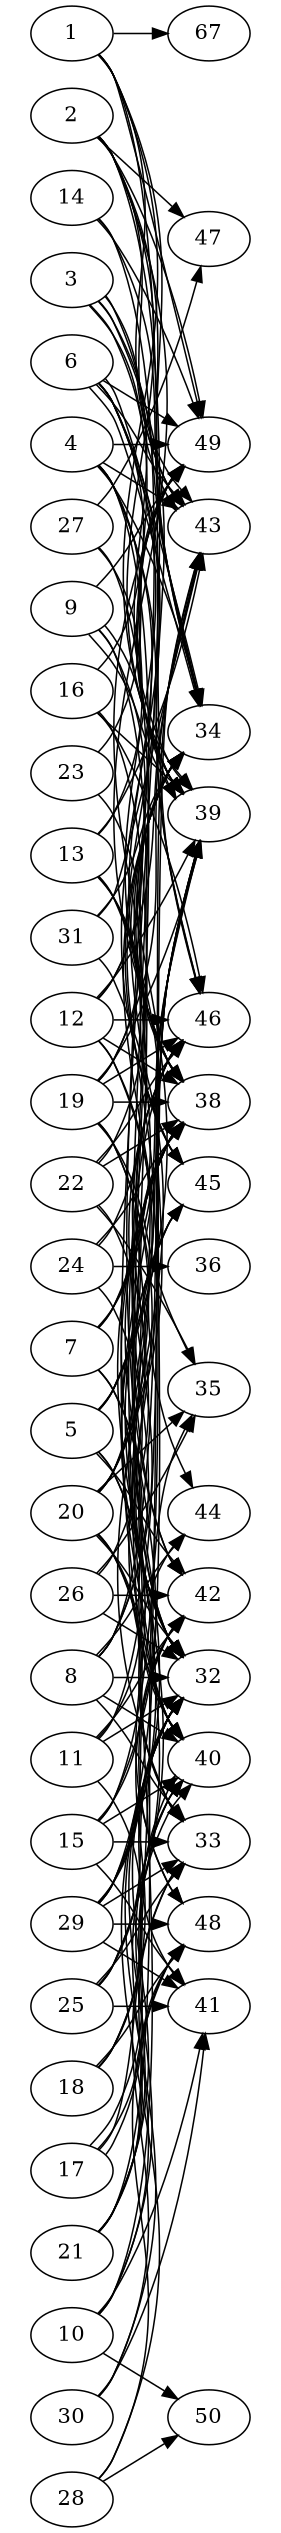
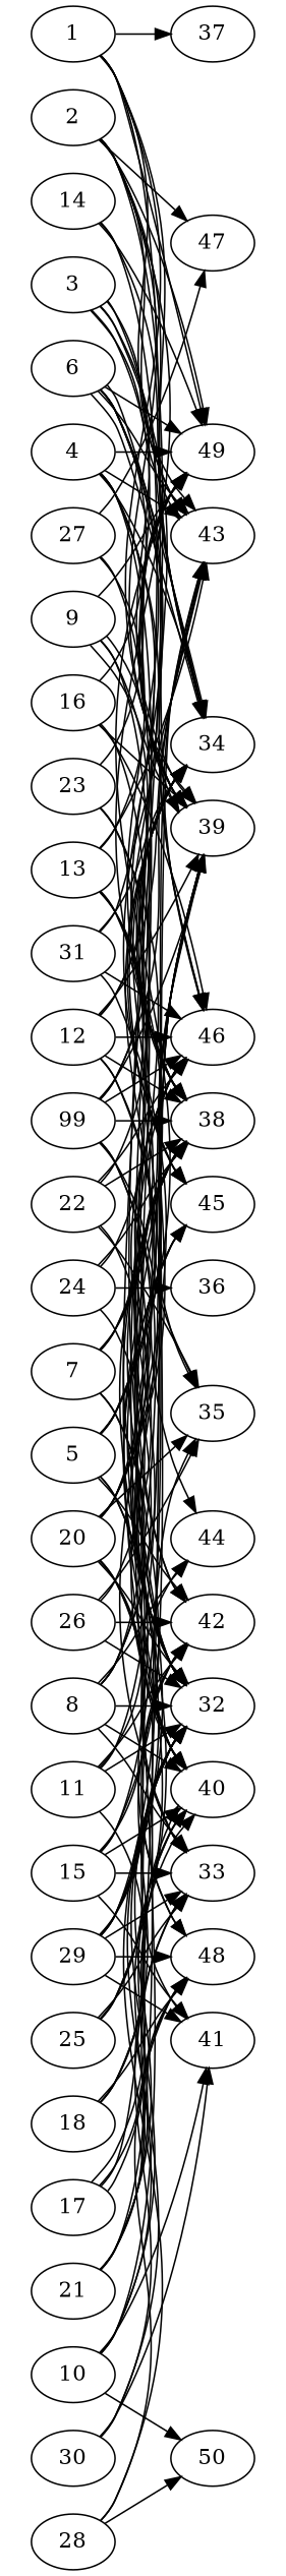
  digraph {
    rankdir=LR
    node [alpha=0.09]
    1 [alpha=0.01 expect_size=49549312]
    34 [expect_size=34087936]
-   37 [alpha=0.03 expect_size=34242560 label=67]
+   37 [alpha=0.03 expect_size=34242560]
    39 [alpha=0.03 expect_size=50257920]
    43 [alpha=0.18 expect_size=46209024]
    46 [alpha=0.01 expect_size=40739840]
    49 [alpha=0.05 expect_size=20985856]
    2 [alpha=0.08 expect_size=47395840]
    38 [alpha=0.16 expect_size=8187904]
    40 [alpha=0.18 expect_size=33140736]
    47 [alpha=0.19 expect_size=22766592]
    3 [expect_size=28936192]
    4 [alpha=0.03 expect_size=43146240]
    42 [alpha=0.19 expect_size=28273664]
    45 [alpha=0.17 expect_size=27914240]
    5 [alpha=0.18 expect_size=36661248]
    33 [alpha=0.04 expect_size=15369216]
    48 [alpha=0.00 expect_size=30343168]
    6 [alpha=0.14 expect_size=38424576]
    7 [alpha=0.18 expect_size=32241664]
    32 [alpha=0.08 expect_size=6816768]
    8 [alpha=0.12 expect_size=28069888]
    44 [alpha=0.11 expect_size=7714816]
    9 [alpha=0.13 expect_size=19486720]
    10 [alpha=0.19 expect_size=50212864]
    41 [alpha=0.19 expect_size=48992256]
    50 [alpha=0.08 expect_size=28555264]
    11 [alpha=0.12 expect_size=30075904]
    12 [alpha=0.01 expect_size=33282048]
    13 [alpha=0.14 expect_size=51714048]
    14 [alpha=0.19 expect_size=25996288]
    15 [alpha=0.04 expect_size=33545216]
    16 [alpha=0.17 expect_size=29004800]
    17 [expect_size=14403584]
    18 [alpha=0.20 expect_size=9945088]
-   19 [alpha=0.15 expect_size=39103488]
+   19 [alpha=0.15 expect_size=39103488 label=99]
    35 [alpha=0.05 expect_size=6504448]
    20 [alpha=0.13 expect_size=23243776]
    21 [expect_size=20392960]
    22 [alpha=0.04 expect_size=48560128]
    23 [alpha=0.08 expect_size=51315712]
    24 [alpha=0.08 expect_size=38197248]
    36 [alpha=0.12 expect_size=11224064]
    25 [alpha=0.02 expect_size=36037632]
    26 [alpha=0.10 expect_size=46333952]
    27 [expect_size=39369728]
    28 [alpha=0.18 expect_size=13380608]
    29 [alpha=0.13 expect_size=12344320]
    30 [alpha=0.07 expect_size=48534528]
    31 [alpha=0.11 expect_size=31923200]
    1 -> 34
    1 -> 37
    1 -> 39
    1 -> 43
    1 -> 46
    1 -> 49
    2 -> 34
    2 -> 39
    2 -> 43
    2 -> 49
    2 -> 38
    2 -> 40
    2 -> 47
    3 -> 34
    3 -> 39
    3 -> 39
    3 -> 43
    3 -> 43
    3 -> 46
    4 -> 34
    4 -> 39
    4 -> 43
    4 -> 49
    4 -> 38
    4 -> 42
    4 -> 45
    5 -> 34
    5 -> 39
    5 -> 49
    5 -> 38
    5 -> 42
    5 -> 33
    5 -> 48
    6 -> 34
    6 -> 34
    6 -> 39
    6 -> 43
    6 -> 46
    6 -> 49
    6 -> 38
    6 -> 45
    7 -> 34
    7 -> 39
    7 -> 38
    7 -> 40
    7 -> 32
    8 -> 39
    8 -> 46
    8 -> 38
    8 -> 40
    8 -> 33
    8 -> 32
    8 -> 44
    9 -> 39
    9 -> 39
    9 -> 49
    9 -> 38
    9 -> 32
    10 -> 46
    10 -> 40
    10 -> 32
    10 -> 41
    10 -> 50
    11 -> 39
    11 -> 42
    11 -> 32
    11 -> 44
    11 -> 41
    12 -> 34
    12 -> 39
    12 -> 43
    12 -> 46
    12 -> 38
    12 -> 32
    12 -> 44
    13 -> 43
    13 -> 49
    13 -> 38
    13 -> 45
    13 -> 32
    14 -> 34
    14 -> 49
    14 -> 42
    15 -> 39
    15 -> 38
    15 -> 40
    15 -> 42
    15 -> 33
    15 -> 41
    16 -> 39
    16 -> 46
    16 -> 49
    16 -> 40
    17 -> 43
    17 -> 40
    17 -> 40
    17 -> 48
    18 -> 40
    18 -> 42
    18 -> 48
    18 -> 32
    19 -> 34
    19 -> 39
    19 -> 43
    19 -> 46
    19 -> 38
    19 -> 40
    19 -> 32
    19 -> 35
    20 -> 34
    20 -> 39
    20 -> 43
    20 -> 46
    20 -> 40
    20 -> 45
    20 -> 33
    20 -> 48
    20 -> 32
    20 -> 35
    21 -> 40
    21 -> 33
    21 -> 48
    21 -> 32
    21 -> 35
    22 -> 34
    22 -> 46
    22 -> 38
    22 -> 32
    22 -> 35
    23 -> 49
    23 -> 38
+   23 -> 35
    24 -> 34
    24 -> 38
    24 -> 32
    24 -> 36
    25 -> 38
    25 -> 45
    25 -> 33
    25 -> 32
-   25 -> 41
    26 -> 46
    26 -> 42
    26 -> 32
    26 -> 35
    27 -> 39
    27 -> 47
    27 -> 32
    28 -> 48
    28 -> 32
    28 -> 50
    29 -> 39
    29 -> 38
    29 -> 42
    29 -> 45
    29 -> 33
    29 -> 48
    29 -> 32
    29 -> 41
    30 -> 33
    30 -> 32
    30 -> 41
    31 -> 34
    31 -> 43
+   31 -> 46
    31 -> 33
  }
